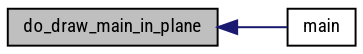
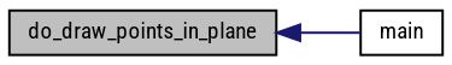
  digraph {
    rankdir=LR
    fontname="Roboto Condensed"
    node [color=black fontname="Roboto Condensed" fontsize=10 shape=record style=filled]
-   n1 [fillcolor=grey75 fontcolor=black height=0.2 label=do_draw_main_in_plane width=0.4]
+   n1 [fillcolor=grey75 fontcolor=black height=0.2 label=do_draw_points_in_plane width=0.4]
    n2 [fillcolor=white height=0.2 label=main width=0.4]
    n1 -> n2 [color=midnightblue dir=back fontname="Roboto Condensed" fontsize=10 labelfontname=Helvetica labelfontsize=10 style=solid]
  }
